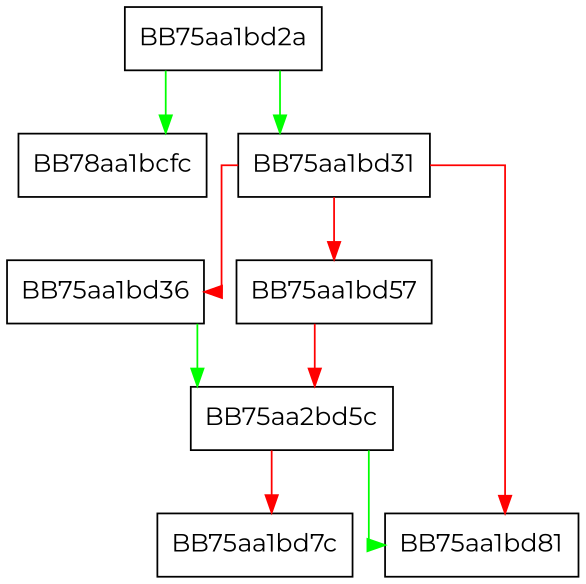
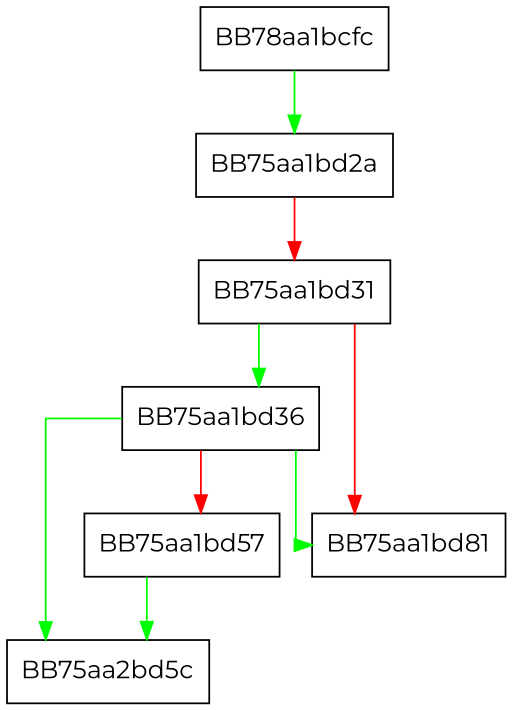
  digraph {
    fontname=Montserrat
    splines=ortho
    node [fontname=Montserrat shape=box]
    edge [color=red fontname=Montserrat]
    n1 [label=BB78aa1bcfc]
    BB75aa1bd2a
    BB75aa1bd31
    n4 [label=BB75aa2bd5c]
    BB75aa1bd36
    BB75aa1bd57
    BB75aa1bd81
-   BB75aa1bd7c
-   BB75aa1bd2a -> n1 [color=green]
-   BB75aa1bd2a -> BB75aa1bd31 [color=green]
-   BB75aa1bd31 -> BB75aa1bd36
+   n1 -> BB75aa1bd2a [color=green]
+   BB75aa1bd2a -> BB75aa1bd31
+   BB75aa1bd31 -> BB75aa1bd36 [color=green]
    BB75aa1bd31 -> BB75aa1bd81
-   n4 -> BB75aa1bd81 [color=green]
-   n4 -> BB75aa1bd7c
+   BB75aa1bd36 -> BB75aa1bd81 [color=green]
    BB75aa1bd36 -> n4 [color=green]
-   BB75aa1bd31 -> BB75aa1bd57
-   BB75aa1bd57 -> n4
+   BB75aa1bd36 -> BB75aa1bd57
+   BB75aa1bd57 -> n4 [color=green]
  }
